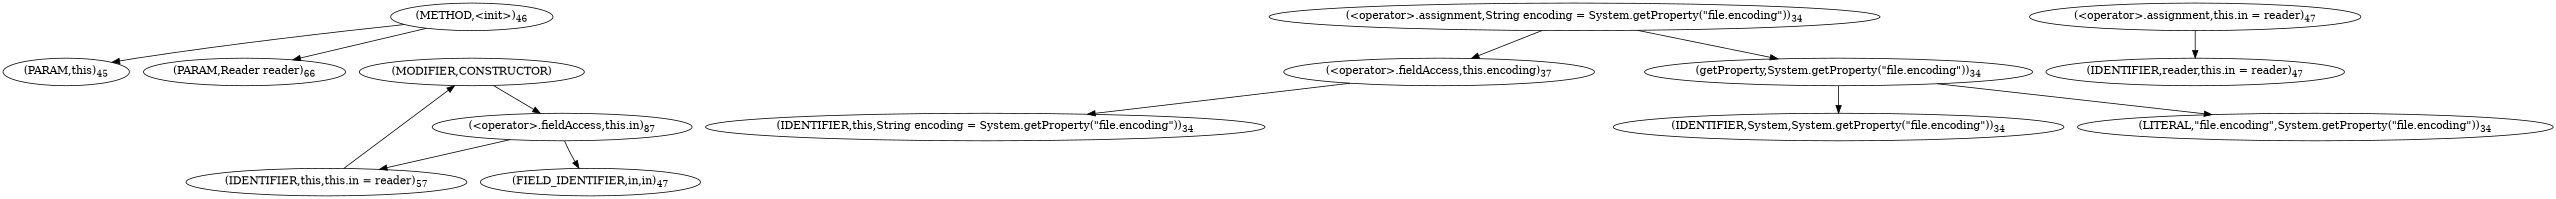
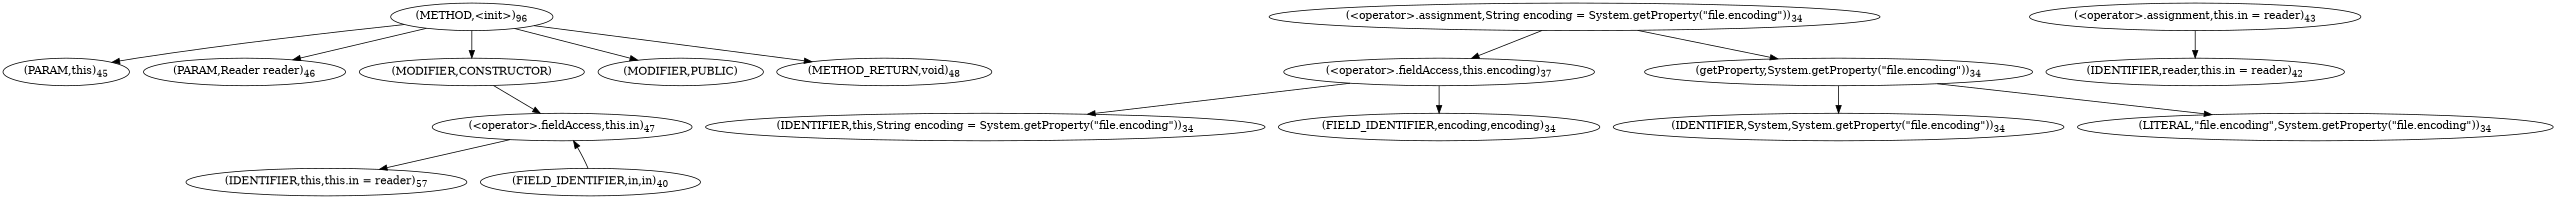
  digraph {
-   n1 [label=<(METHOD,&lt;init&gt;)<SUB>46</SUB>>]
+   n1 [label=<(METHOD,&lt;init&gt;)<SUB>96</SUB>>]
    n2 [label=<(PARAM,this)<SUB>45</SUB>>]
-   n3 [label=<(PARAM,Reader reader)<SUB>66</SUB>>]
+   n3 [label=<(PARAM,Reader reader)<SUB>46</SUB>>]
    n4 [label=<(MODIFIER,CONSTRUCTOR)>]
-   n7 [label=<(&lt;operator&gt;.fieldAccess,this.in)<SUB>87</SUB>>]
+   n5 [label=<(MODIFIER,PUBLIC)>]
+   n6 [label=<(METHOD_RETURN,void)<SUB>48</SUB>>]
+   n7 [label=<(&lt;operator&gt;.fieldAccess,this.in)<SUB>47</SUB>>]
    n8 [label=<(&lt;operator&gt;.assignment,String encoding = System.getProperty(&quot;file.encoding&quot;))<SUB>34</SUB>>]
    n9 [label=<(&lt;operator&gt;.fieldAccess,this.encoding)<SUB>37</SUB>>]
    n10 [label=<(getProperty,System.getProperty(&quot;file.encoding&quot;))<SUB>34</SUB>>]
-   n11 [label=<(&lt;operator&gt;.assignment,this.in = reader)<SUB>47</SUB>>]
-   n12 [label=<(IDENTIFIER,reader,this.in = reader)<SUB>47</SUB>>]
+   n11 [label=<(&lt;operator&gt;.assignment,this.in = reader)<SUB>43</SUB>>]
+   n12 [label=<(IDENTIFIER,reader,this.in = reader)<SUB>42</SUB>>]
    n13 [label=<(IDENTIFIER,this,String encoding = System.getProperty(&quot;file.encoding&quot;))<SUB>34</SUB>>]
+   n14 [label=<(FIELD_IDENTIFIER,encoding,encoding)<SUB>34</SUB>>]
    n15 [label=<(IDENTIFIER,System,System.getProperty(&quot;file.encoding&quot;))<SUB>34</SUB>>]
    n16 [label=<(LITERAL,&quot;file.encoding&quot;,System.getProperty(&quot;file.encoding&quot;))<SUB>34</SUB>>]
    n17 [label=<(IDENTIFIER,this,this.in = reader)<SUB>57</SUB>>]
-   n18 [label=<(FIELD_IDENTIFIER,in,in)<SUB>47</SUB>>]
+   n18 [label=<(FIELD_IDENTIFIER,in,in)<SUB>40</SUB>>]
    n1 -> n2
    n1 -> n3
-   n17 -> n4
+   n1 -> n4
+   n1 -> n5
+   n1 -> n6
    n4 -> n7
    n7 -> n17
-   n7 -> n18
+   n18 -> n7
    n8 -> n9
    n8 -> n10
    n9 -> n13
+   n9 -> n14
    n10 -> n15
    n10 -> n16
    n11 -> n12
  }
